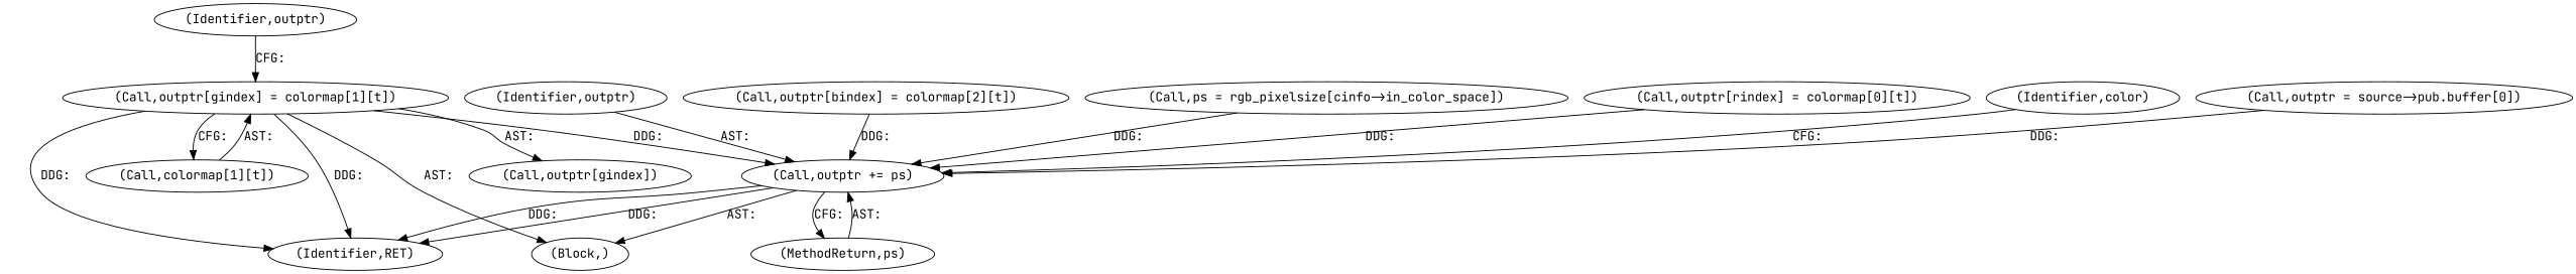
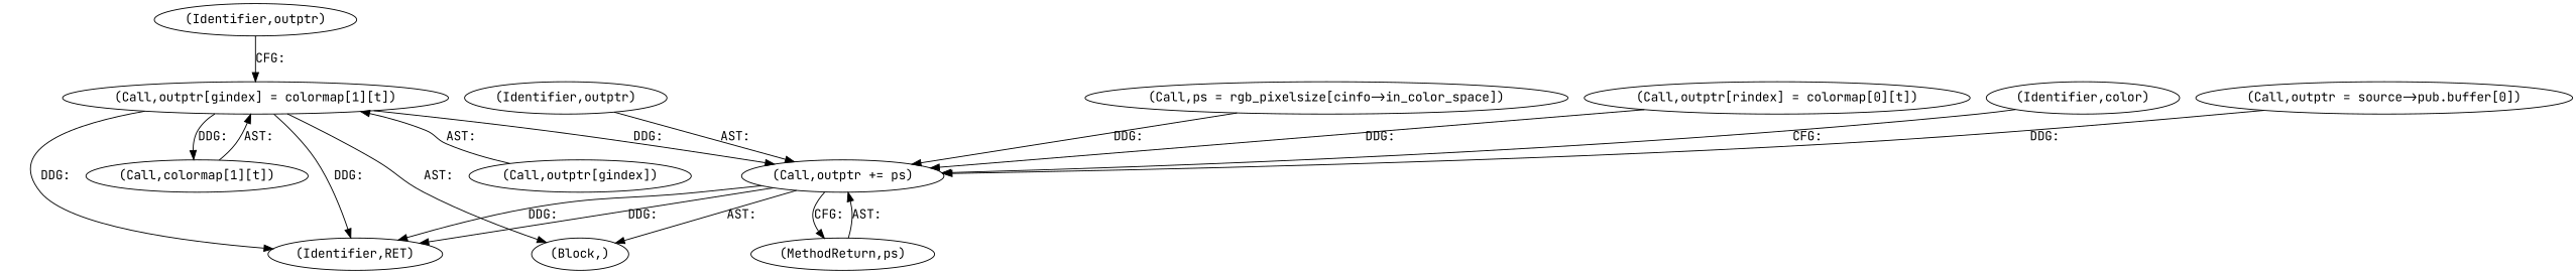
  digraph {
    fontname="JetBrains Mono"
    node [fontname="JetBrains Mono"]
    edge [fontname="JetBrains Mono"]
    n1 [label="(Call,outptr[gindex] = colormap[1][t])"]
    n2 [label="(Call,outptr += ps)"]
    n3 [label="(Call,colormap[1][t])"]
    n4 [label="(Block,)"]
    n5 [label="(Identifier,RET)"]
    n6 [label="(MethodReturn,ps)"]
    n7 [label="(Identifier,outptr)"]
    n8 [label="(Identifier,outptr)"]
-   n9 [label="(Call,outptr[bindex] = colormap[2][t])"]
    n10 [label="(Call,ps = rgb_pixelsize[cinfo->in_color_space])"]
    n11 [label="(Call,outptr[gindex])"]
    n12 [label="(Call,outptr[rindex] = colormap[0][t])"]
    n13 [label="(Identifier,color)"]
    n14 [label="(Call,outptr = source->pub.buffer[0])"]
    n1 -> n2 [label="DDG: "]
-   n1 -> n3 [label="CFG: "]
+   n1 -> n3 [label="DDG: "]
    n1 -> n4 [label="AST: "]
    n1 -> n5 [label="DDG: "]
    n1 -> n5 [label="DDG: "]
    n2 -> n4 [label="AST: "]
    n2 -> n5 [label="DDG: "]
    n2 -> n5 [label="DDG: "]
    n2 -> n6 [label="CFG: "]
    n3 -> n1 [label="AST: "]
    n6 -> n2 [label="AST: "]
    n7 -> n1 [label="CFG: "]
    n8 -> n2 [label="AST: "]
-   n9 -> n2 [label="DDG: "]
    n10 -> n2 [label="DDG: "]
-   n1 -> n11 [label="AST: "]
+   n11 -> n1 [label="AST: "]
    n12 -> n2 [label="DDG: "]
    n13 -> n2 [label="CFG: "]
    n14 -> n2 [label="DDG: "]
  }
